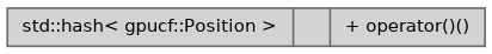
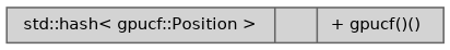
  digraph {
    rankdir=LR
-   n1 [color=gray40 fillcolor=lightgrey fontcolor=black fontname=Helvetica fontsize=10 height=0.2 label="{std::hash\< gpucf::Position \>\n||+ operator()()\l}" shape=record style=filled width=0.4]
+   n1 [color=gray40 fillcolor=lightgrey fontcolor=black fontname=Helvetica fontsize=10 height=0.2 label="{std::hash\< gpucf::Position \>\n||+ gpucf()()\l}" shape=record style=filled width=0.4]
  }
